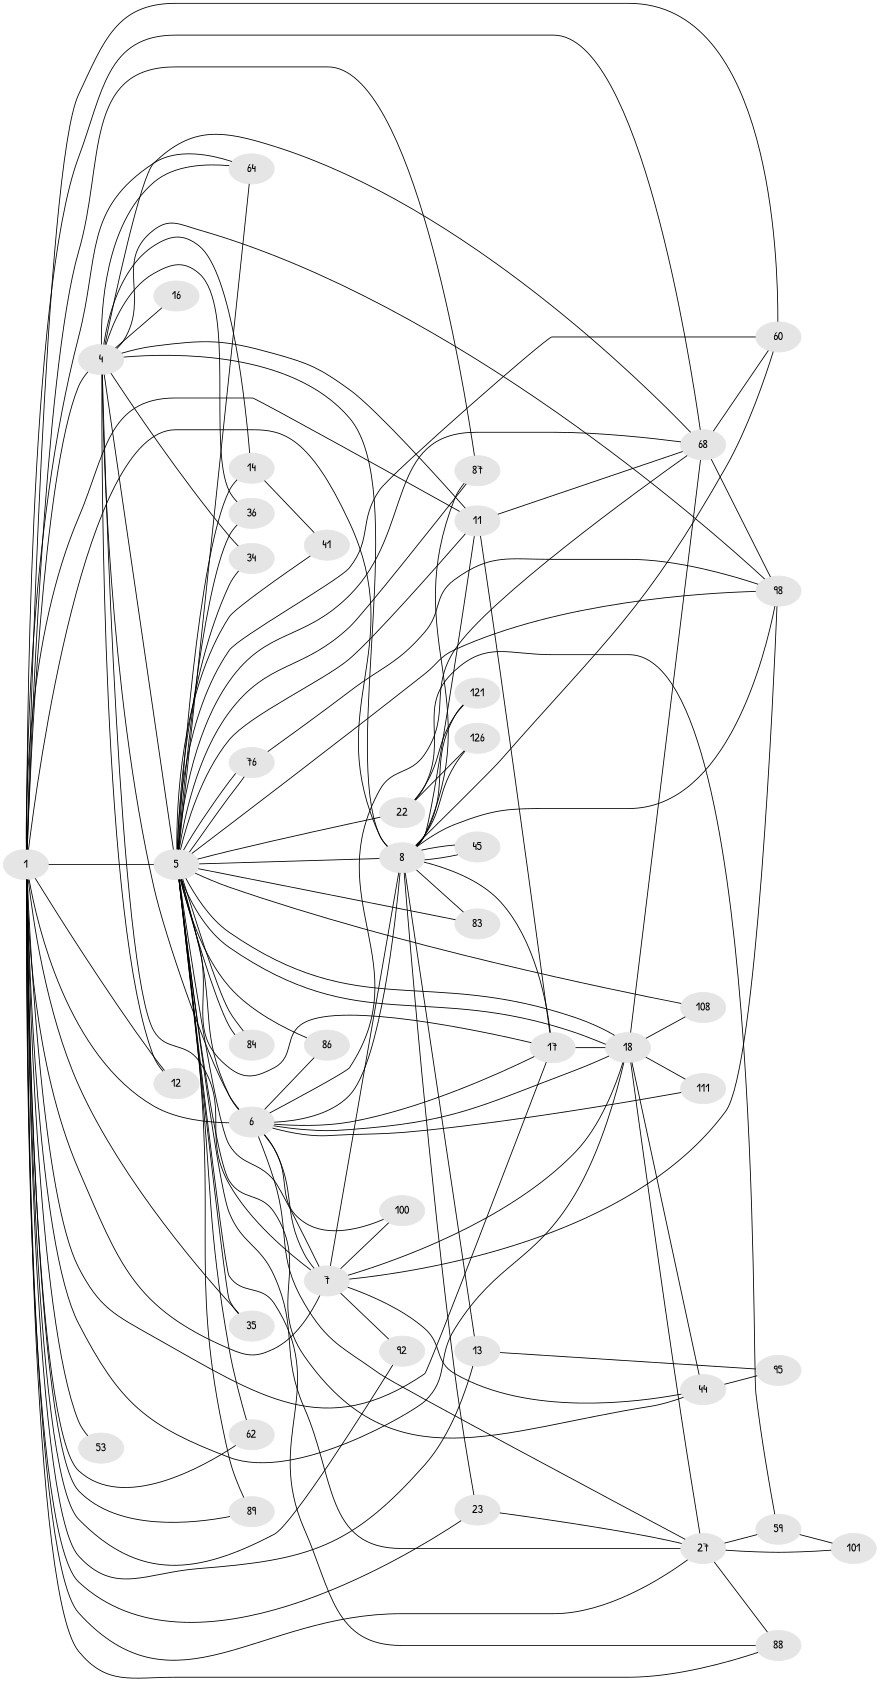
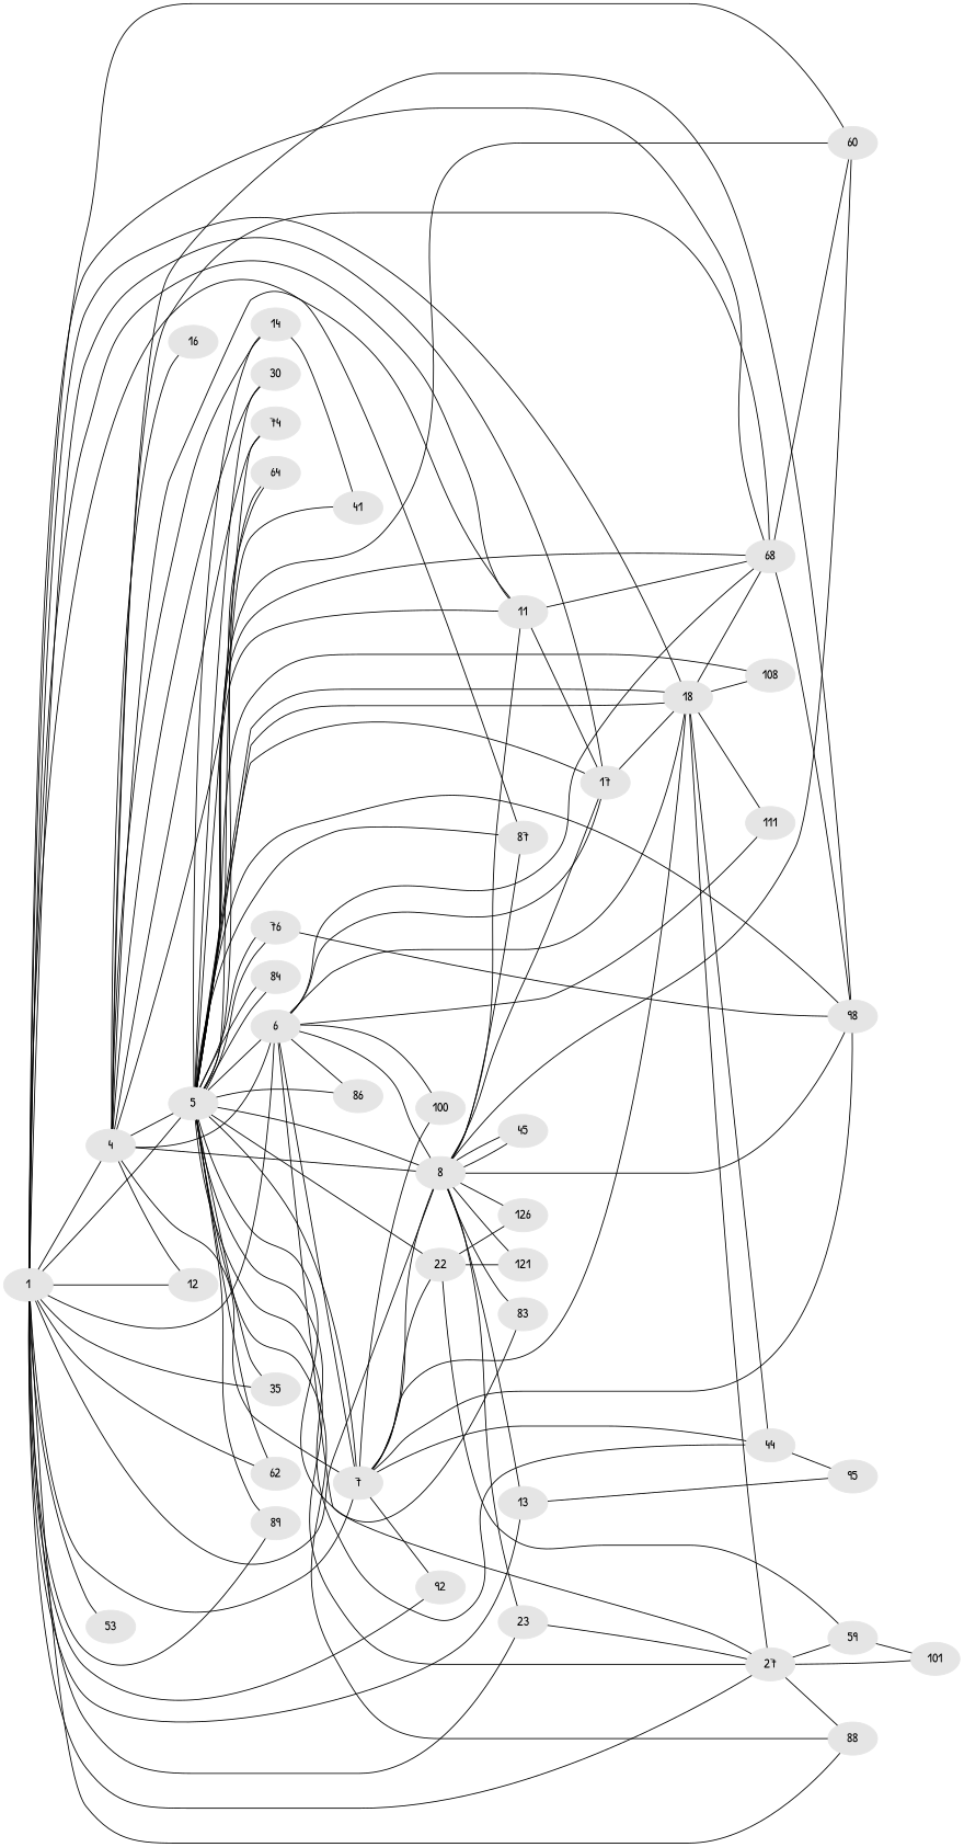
  graph {
    fontname="Patrick Hand"
    rankdir=LR
    node [color=gray90 fontname="Patrick Hand" style=filled]
    edge [fontname="Patrick Hand"]
    1 [super="+29+2+46+117"]
    4 [super="+56+10+36"]
    5 [super="+26+48+96+9+19+69+103+15+37+51+24+120+118+20+49"]
    6 [super="+52"]
    7
    8 [super="+85+42+25"]
    11 [super="+70"]
    12
    13
    17 [super="+122"]
    18 [super="+78+80+28+63+43+21"]
    23 [super="+82"]
    27 [super="+61+67+40"]
    35
    n15 [label=68 super="+68"]
    53 [super="+58"]
    60 [super="+90"]
    62
    64 [super="+73"]
    87 [super="+137"]
    88
    89
    92 [super="+131"]
    14
    16
-   30 [label=36]
-   34
+   30
+   34 [label=74]
    98 [super="+113+129"]
    22
    41 [super="+79"]
    44
    76
    83
    84
    86
    108
    100
    111
    45
    121
    126
    95
    59 [super="+81"]
    101
    1 -- 4 [weight=9]
    1 -- 5 [weight=14]
    1 -- 6 [weight=5]
    1 -- 7 [weight=3]
    1 -- 8 [weight=8]
    1 -- 11
    1 -- 12
    1 -- 13
    1 -- 17
    1 -- 18
    1 -- 23
    1 -- 27 [weight=2]
    1 -- 35
    1 -- n15
    1 -- 53 [weight=3]
    1 -- 60
    1 -- 62
-   1 -- 64
    1 -- 87
    1 -- 88
    1 -- 89
    1 -- 92 [weight=2]
    4 -- 5 [weight=8]
    4 -- 6 [weight=3]
    4 -- 7 [weight=2]
    4 -- 8 [weight=6]
    4 -- 11
    4 -- 12
    4 -- n15
    4 -- 64
    4 -- 14
    4 -- 16
    4 -- 30
    4 -- 34
    4 -- 98
    5 -- 6 [weight=3]
    5 -- 7 [weight=2]
    5 -- 8 [weight=13]
    5 -- 11 [weight=3]
    5 -- 17
    5 -- 18 [weight=6]
    5 -- 18
    5 -- 27 [weight=4]
    5 -- 35
    5 -- n15
    5 -- 60 [weight=2]
    5 -- 62 [weight=2]
    5 -- 64
    5 -- 87
    5 -- 88 [weight=2]
    5 -- 89
    5 -- 14 [weight=2]
    5 -- 30
    5 -- 34
    5 -- 98
    5 -- 22
    5 -- 41 [weight=2]
    5 -- 44
    5 -- 76
    5 -- 76
    5 -- 83
    5 -- 84
    5 -- 84
    5 -- 86
    5 -- 108
    6 -- 7
    6 -- 8
    6 -- 17
    6 -- 18 [weight=3]
    6 -- 27
    6 -- n15
    6 -- 86
    6 -- 100
    6 -- 111
    7 -- 8
    7 -- 18 [weight=2]
    7 -- 92
    7 -- 98
+   7 -- 22
    7 -- 44
    7 -- 100
    8 -- 11
    8 -- 13
    8 -- 17
    8 -- 23
    8 -- 60
    8 -- 87
    8 -- 98
    8 -- 83
    8 -- 45
    8 -- 45
    8 -- 121
    8 -- 126
    11 -- 17
    11 -- n15
    13 -- 95
    17 -- 18
    18 -- 27
    18 -- n15
    18 -- 44
    18 -- 108
    18 -- 111
    23 -- 27
    27 -- 88
    27 -- 59 [weight=2]
    27 -- 101
    n15 -- 60
    n15 -- 98
    14 -- 41
    22 -- 121
    22 -- 126
    22 -- 59
    44 -- 95
    76 -- 98
    59 -- 101
  }
